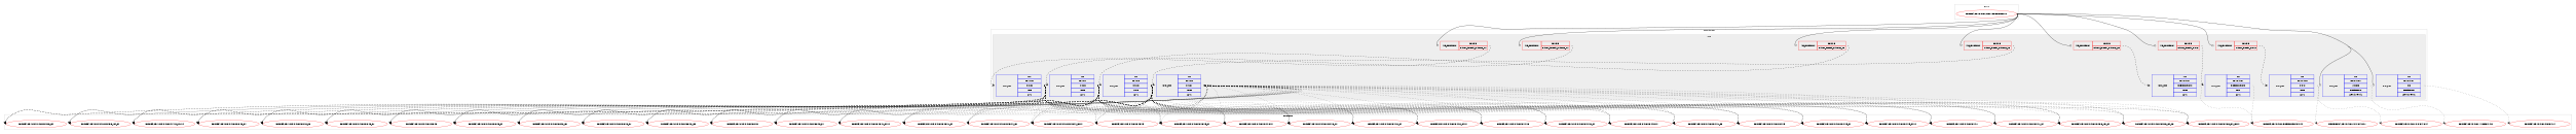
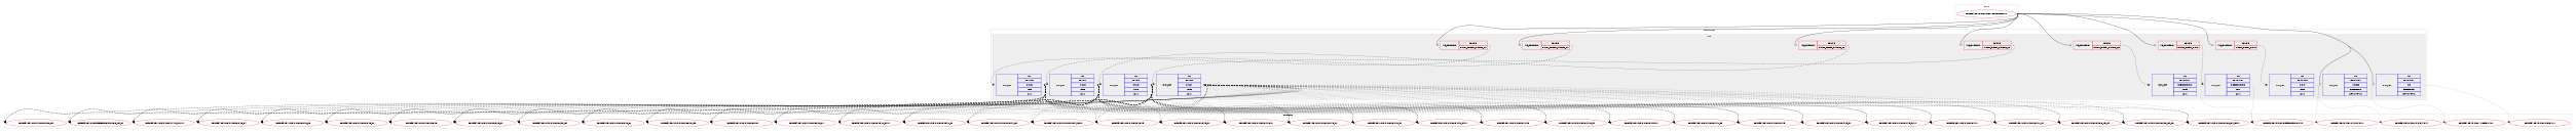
  digraph {
    compound=true
    concentrate=true
    fontname=Lato
    fontsize=10
    newrank=true
    rankdir=TB
    ranksep=1.5
    node [color=red fontname=Lato fontsize=10]
    edge [arrowhead=vee fontname=Lato headport=w style=dotted tailport=e weight=100]
    n1 [label="portage://dev-python/trio-websocket-0.11.1" width=4]
    n2 [color=blue label=<<TABLE BORDER="0" CELLBORDER="1" CELLSPACING="0" CELLPADDING="4" WIDTH="220"><TR><TD ROWSPAN="6" CELLPADDING="30">pack_dep</TD></TR><TR><TD WIDTH="110">run</TD></TR><TR><TD>dev-python</TD></TR><TR><TD>exceptiongroup</TD></TR><TR><TD>none</TD></TR><TR><TD>[[],,,,]</TD></TR></TABLE>> shape=none]
    n3 [label=<<TABLE BORDER="0" CELLBORDER="1" CELLSPACING="0" CELLPADDING="4"><TR><TD ROWSPAN="3" CELLPADDING="10">use_conditional</TD></TR><TR><TD>positive</TD></TR><TR><TD>python_targets_pypy3</TD></TR></TABLE>> shape=none]
    n4 [color=blue label=<<TABLE BORDER="0" CELLBORDER="1" CELLSPACING="0" CELLPADDING="4" WIDTH="220"><TR><TD ROWSPAN="6" CELLPADDING="30">pack_dep</TD></TR><TR><TD WIDTH="110">run</TD></TR><TR><TD>dev-python</TD></TR><TR><TD>pypy3</TD></TR><TR><TD>none</TD></TR><TR><TD>[[],,,,]</TD></TR></TABLE>> shape=none]
    n5 [label=<<TABLE BORDER="0" CELLBORDER="1" CELLSPACING="0" CELLPADDING="4"><TR><TD ROWSPAN="3" CELLPADDING="10">use_conditional</TD></TR><TR><TD>positive</TD></TR><TR><TD>python_targets_pypy3</TD></TR></TABLE>> shape=none]
    n6 [color=blue label=<<TABLE BORDER="0" CELLBORDER="1" CELLSPACING="0" CELLPADDING="4" WIDTH="220"><TR><TD ROWSPAN="6" CELLPADDING="30">pack_dep</TD></TR><TR><TD WIDTH="110">run</TD></TR><TR><TD>dev-lang</TD></TR><TR><TD>python</TD></TR><TR><TD>none</TD></TR><TR><TD>[[],,,,]</TD></TR></TABLE>> shape=none]
    n7 [label=<<TABLE BORDER="0" CELLBORDER="1" CELLSPACING="0" CELLPADDING="4"><TR><TD ROWSPAN="3" CELLPADDING="10">use_conditional</TD></TR><TR><TD>positive</TD></TR><TR><TD>python_targets_python3_10</TD></TR></TABLE>> shape=none]
    n8 [color=blue label=<<TABLE BORDER="0" CELLBORDER="1" CELLSPACING="0" CELLPADDING="4" WIDTH="220"><TR><TD ROWSPAN="6" CELLPADDING="30">pack_dep</TD></TR><TR><TD WIDTH="110">run</TD></TR><TR><TD>dev-python</TD></TR><TR><TD>exceptiongroup</TD></TR><TR><TD>none</TD></TR><TR><TD>[[],,,,]</TD></TR></TABLE>> shape=none]
    n9 [label=<<TABLE BORDER="0" CELLBORDER="1" CELLSPACING="0" CELLPADDING="4"><TR><TD ROWSPAN="3" CELLPADDING="10">use_conditional</TD></TR><TR><TD>positive</TD></TR><TR><TD>python_targets_python3_10</TD></TR></TABLE>> shape=none]
    n10 [color=blue label=<<TABLE BORDER="0" CELLBORDER="1" CELLSPACING="0" CELLPADDING="4" WIDTH="220"><TR><TD ROWSPAN="6" CELLPADDING="30">pack_dep</TD></TR><TR><TD WIDTH="110">run</TD></TR><TR><TD>dev-lang</TD></TR><TR><TD>python</TD></TR><TR><TD>none</TD></TR><TR><TD>[[],,,,]</TD></TR></TABLE>> shape=none]
    n11 [label=<<TABLE BORDER="0" CELLBORDER="1" CELLSPACING="0" CELLPADDING="4"><TR><TD ROWSPAN="3" CELLPADDING="10">use_conditional</TD></TR><TR><TD>positive</TD></TR><TR><TD>python_targets_python3_11</TD></TR></TABLE>> shape=none]
    n12 [color=blue label=<<TABLE BORDER="0" CELLBORDER="1" CELLSPACING="0" CELLPADDING="4" WIDTH="220"><TR><TD ROWSPAN="6" CELLPADDING="30">pack_dep</TD></TR><TR><TD WIDTH="110">run</TD></TR><TR><TD>dev-lang</TD></TR><TR><TD>python</TD></TR><TR><TD>none</TD></TR><TR><TD>[[],,,,]</TD></TR></TABLE>> shape=none]
    n13 [label=<<TABLE BORDER="0" CELLBORDER="1" CELLSPACING="0" CELLPADDING="4"><TR><TD ROWSPAN="3" CELLPADDING="10">use_conditional</TD></TR><TR><TD>positive</TD></TR><TR><TD>python_targets_python3_12</TD></TR></TABLE>> shape=none]
    n14 [color=blue label=<<TABLE BORDER="0" CELLBORDER="1" CELLSPACING="0" CELLPADDING="4" WIDTH="220"><TR><TD ROWSPAN="6" CELLPADDING="30">pack_dep</TD></TR><TR><TD WIDTH="110">run</TD></TR><TR><TD>dev-lang</TD></TR><TR><TD>python</TD></TR><TR><TD>none</TD></TR><TR><TD>[[],,,,]</TD></TR></TABLE>> shape=none]
    n15 [label=<<TABLE BORDER="0" CELLBORDER="1" CELLSPACING="0" CELLPADDING="4"><TR><TD ROWSPAN="3" CELLPADDING="10">use_conditional</TD></TR><TR><TD>positive</TD></TR><TR><TD>python_targets_python3_13</TD></TR></TABLE>> shape=none]
    n16 [color=blue label=<<TABLE BORDER="0" CELLBORDER="1" CELLSPACING="0" CELLPADDING="4" WIDTH="220"><TR><TD ROWSPAN="6" CELLPADDING="30">pack_dep</TD></TR><TR><TD WIDTH="110">run</TD></TR><TR><TD>dev-python</TD></TR><TR><TD>trio</TD></TR><TR><TD>greaterequal</TD></TR><TR><TD>[[0,11],,,0.11]</TD></TR></TABLE>> shape=none]
    n17 [color=blue label=<<TABLE BORDER="0" CELLBORDER="1" CELLSPACING="0" CELLPADDING="4" WIDTH="220"><TR><TD ROWSPAN="6" CELLPADDING="30">pack_dep</TD></TR><TR><TD WIDTH="110">run</TD></TR><TR><TD>dev-python</TD></TR><TR><TD>wsproto</TD></TR><TR><TD>greaterequal</TD></TR><TR><TD>[[0,14],,,0.14]</TD></TR></TABLE>> shape=none]
    n18 [label="portage://dev-python/exceptiongroup-1.2.2" width=4]
    n19 [label="portage://dev-python/pypy3-7.3.17" width=4]
-   n20 [label="greaterequal://dev-python/pypy3-7.3.16" width=4]
-   n21 [label="portage://dev-lang/python-3.13.0_rc2_p1" width=4]
+   n20 [label="portage://dev-python/pypy3-7.3.16" width=4]
+   n21 [label="portage://dev-lang/exceptiongroup-3.13.0_rc2_p1" width=4]
    n22 [label="portage://dev-lang/python-3.13.0_rc2" width=4]
    n23 [label="portage://dev-lang/python-3.13.0_rc1_p3-r1" width=4]
    n24 [label="portage://dev-lang/python-3.13.0_rc1_p3" width=4]
    n25 [label="portage://dev-lang/python-3.13.0_rc1_p2" width=4]
    n26 [label="portage://dev-lang/python-3.12.6_p2" width=4]
    n27 [label="portage://dev-lang/python-3.12.6" width=4]
    n28 [label="portage://dev-lang/python-3.12.5_p1-r1" width=4]
    n29 [label="portage://dev-lang/python-3.12.5_p1" width=4]
    n30 [label="portage://dev-lang/python-3.12.5" width=4]
    n31 [label="portage://dev-lang/python-3.12.4_p3" width=4]
    n32 [label="portage://dev-lang/python-3.12.3-r1" width=4]
    n33 [label="portage://dev-lang/python-3.11.10_p1" width=4]
    n34 [label="portage://dev-lang/python-3.11.10" width=4]
    n35 [label="portage://dev-lang/python-3.11.9_p2-r1" width=4]
    n36 [label="portage://dev-lang/python-3.11.9_p2" width=4]
    n37 [label="portage://dev-lang/python-3.11.9_p1" width=4]
    n38 [label="portage://dev-lang/python-3.11.9-r1" width=4]
    n39 [label="portage://dev-lang/python-3.10.15_p1" width=4]
    n40 [label="portage://dev-lang/python-3.10.15" width=4]
    n41 [label="portage://dev-lang/python-3.10.14_p3-r1" width=4]
    n42 [label="portage://dev-lang/python-3.10.14_p3" width=4]
    n43 [label="portage://dev-lang/python-3.10.14_p2" width=4]
    n44 [label="portage://dev-lang/python-3.10.14_p1-r1" width=4]
    n45 [label="portage://dev-lang/python-3.9.20_p1" width=4]
    n46 [label="portage://dev-lang/python-3.9.20" width=4]
    n47 [label="portage://dev-lang/python-3.9.19_p5" width=4]
    n48 [label="portage://dev-lang/python-3.9.19_p4" width=4]
    n49 [label="portage://dev-lang/python-3.9.19_p3" width=4]
    n50 [label="portage://dev-lang/python-3.8.20_p2" width=4]
    n51 [label="portage://dev-lang/python-3.8.20" width=4]
    n52 [label="portage://dev-lang/python-3.8.19_p4" width=4]
    n53 [label="portage://dev-lang/python-3.8.19_p3" width=4]
    n54 [label="portage://dev-lang/python-3.8.19_p2" width=4]
    n55 [label="portage://dev-lang/python-2.7.18_p16-r2" width=4]
    n56 [label="portage://dev-python/trio-0.26.2" width=4]
    n57 [label="portage://dev-python/wsproto-1.2.0" width=4]
    subgraph cluster_1 {
      color=gray
      label=<<i>ebuild</i>>
      n1
    }
    subgraph cluster_2 {
      color=gray
      label=<<i>dependencies</i>>
      subgraph cluster_3 {
        color=gray
        fillcolor="#eeeeee"
        label=<<i>compile</i>>
        style=filled
      }
      subgraph cluster_4 {
        color=gray
        fillcolor="#eeeeee"
        label=<<i>compile and run</i>>
        style=filled
      }
      subgraph cluster_5 {
        color=gray
        fillcolor="#eeeeee"
        label=<<i>run</i>>
        style=filled
        subgraph sub_6 {
          color=gray
          fillcolor="#eeeeee"
          label=<<i>run</i>>
          style=filled
          n3
          subgraph sub_7 {
            color=gray
            fillcolor="#eeeeee"
            label=<<i>run</i>>
            style=filled
            n2
          }
        }
        subgraph sub_8 {
          color=gray
          fillcolor="#eeeeee"
          label=<<i>run</i>>
          style=filled
          n5
          subgraph sub_9 {
            color=gray
            fillcolor="#eeeeee"
            label=<<i>run</i>>
            style=filled
            n4
          }
        }
        subgraph sub_10 {
          color=gray
          fillcolor="#eeeeee"
          label=<<i>run</i>>
          style=filled
          n7
          subgraph sub_11 {
            color=gray
            fillcolor="#eeeeee"
            label=<<i>run</i>>
            style=filled
            n6
          }
        }
        subgraph sub_12 {
          color=gray
          fillcolor="#eeeeee"
          label=<<i>run</i>>
          style=filled
          n9
          subgraph sub_13 {
            color=gray
            fillcolor="#eeeeee"
            label=<<i>run</i>>
            style=filled
            n8
          }
        }
        subgraph sub_14 {
          color=gray
          fillcolor="#eeeeee"
          label=<<i>run</i>>
          style=filled
          n11
          subgraph sub_15 {
            color=gray
            fillcolor="#eeeeee"
            label=<<i>run</i>>
            style=filled
            n10
          }
        }
        subgraph sub_16 {
          color=gray
          fillcolor="#eeeeee"
          label=<<i>run</i>>
          style=filled
          n13
          subgraph sub_17 {
            color=gray
            fillcolor="#eeeeee"
            label=<<i>run</i>>
            style=filled
            n12
          }
        }
        subgraph sub_18 {
          color=gray
          fillcolor="#eeeeee"
          label=<<i>run</i>>
          style=filled
          n15
          subgraph sub_19 {
            color=gray
            fillcolor="#eeeeee"
            label=<<i>run</i>>
            style=filled
            n14
          }
        }
        subgraph sub_20 {
          color=gray
          fillcolor="#eeeeee"
          label=<<i>run</i>>
          style=filled
          n16
        }
        subgraph sub_21 {
          color=gray
          fillcolor="#eeeeee"
          label=<<i>run</i>>
          style=filled
          n17
        }
      }
    }
    subgraph cluster_22 {
      color=gray
      label=<<i>candidates</i>>
      rank=same
      subgraph sub_23 {
        color=black
        label=<<i>candidates</i>>
        nodesep=1
        rank=same
        n18
      }
      subgraph sub_24 {
        color=black
        label=<<i>candidates</i>>
        nodesep=1
        rank=same
        n19
        n20
      }
      subgraph sub_25 {
        color=black
        label=<<i>candidates</i>>
        nodesep=1
        rank=same
        n21
        n22
        n23
        n24
        n25
        n26
        n27
        n28
        n29
        n30
        n31
        n32
        n33
        n34
        n35
        n36
        n37
        n38
        n39
        n40
        n41
        n42
        n43
        n44
        n45
        n46
        n47
        n48
        n49
        n50
        n51
        n52
        n53
        n54
        n55
      }
      subgraph sub_26 {
        color=black
        label=<<i>candidates</i>>
        nodesep=1
        rank=same
        n18
      }
      subgraph sub_27 {
        color=black
        label=<<i>candidates</i>>
        nodesep=1
        rank=same
        n21
        n22
        n23
        n24
        n25
        n26
        n27
        n28
        n29
        n30
        n31
        n32
        n33
        n34
        n35
        n36
        n37
        n38
        n39
        n40
        n41
        n42
        n43
        n44
        n45
        n46
        n47
        n48
        n49
        n50
        n51
        n52
        n53
        n54
        n55
      }
      subgraph sub_28 {
        color=black
        label=<<i>candidates</i>>
        nodesep=1
        rank=same
        n21
        n22
        n23
        n24
        n25
        n26
        n27
        n28
        n29
        n30
        n31
        n32
        n33
        n34
        n35
        n36
        n37
        n38
        n39
        n40
        n41
        n42
        n43
        n44
        n45
        n46
        n47
        n48
        n49
        n50
        n51
        n52
        n53
        n54
        n55
      }
      subgraph sub_29 {
        color=black
        label=<<i>candidates</i>>
        nodesep=1
        rank=same
        n21
        n22
        n23
        n24
        n25
        n26
        n27
        n28
        n29
        n30
        n31
        n32
        n33
        n34
        n35
        n36
        n37
        n38
        n39
        n40
        n41
        n42
        n43
        n44
        n45
        n46
        n47
        n48
        n49
        n50
        n51
        n52
        n53
        n54
        n55
      }
      subgraph sub_30 {
        color=black
        label=<<i>candidates</i>>
        nodesep=1
        rank=same
        n56
      }
      subgraph sub_31 {
        color=black
        label=<<i>candidates</i>>
        nodesep=1
        rank=same
        n57
      }
    }
    n1 -> n3 [arrowhead=odot style=solid weight=20]
    n1 -> n5 [arrowhead=odot style=solid weight=20]
    n1 -> n7 [arrowhead=odot style=solid weight=20]
    n1 -> n9 [arrowhead=odot style=solid weight=20]
    n1 -> n11 [arrowhead=odot style=solid weight=20]
    n1 -> n13 [arrowhead=odot style=solid weight=20]
    n1 -> n15 [arrowhead=odot style=solid weight=20]
    n1 -> n16 [arrowhead=odot style=solid weight=20]
    n1 -> n17 [arrowhead=odot style=solid weight=20]
    n2 -> n18
    n3 -> n2 [style=dashed weight=20]
    n4 -> n19
    n4 -> n20
    n5 -> n4 [style=dashed weight=20]
    n6 -> n21
    n6 -> n22
    n6 -> n23
    n6 -> n24
    n6 -> n25
    n6 -> n26
    n6 -> n27
    n6 -> n28
    n6 -> n29
    n6 -> n30
    n6 -> n31
    n6 -> n32
    n6 -> n33
    n6 -> n34
    n6 -> n35
    n6 -> n36
    n6 -> n37
    n6 -> n38
    n6 -> n39
    n6 -> n40
    n6 -> n41
    n6 -> n42
    n6 -> n43
    n6 -> n44
    n6 -> n45
    n6 -> n46
    n6 -> n47
    n6 -> n48
    n6 -> n49
    n6 -> n50
    n6 -> n51
    n6 -> n52
    n6 -> n53
    n6 -> n54
    n6 -> n55
    n7 -> n6 [style=dashed weight=20]
    n8 -> n18
    n9 -> n8 [style=dashed weight=20]
    n10 -> n21
    n10 -> n22
    n10 -> n23
    n10 -> n24
    n10 -> n25
    n10 -> n26
    n10 -> n27
    n10 -> n28
    n10 -> n29
    n10 -> n30
    n10 -> n31
    n10 -> n32
    n10 -> n33
    n10 -> n34
    n10 -> n35
    n10 -> n36
    n10 -> n37
    n10 -> n38
    n10 -> n39
    n10 -> n40
    n10 -> n41
    n10 -> n42
    n10 -> n43
    n10 -> n44
    n10 -> n45
    n10 -> n46
    n10 -> n47
    n10 -> n48
    n10 -> n49
    n10 -> n50
    n10 -> n51
    n10 -> n52
    n10 -> n53
    n10 -> n54
    n10 -> n55
    n11 -> n10 [style=dashed weight=20]
    n12 -> n21
    n12 -> n22
    n12 -> n23
    n12 -> n24
    n12 -> n25
    n12 -> n26
    n12 -> n27
    n12 -> n28
    n12 -> n29
    n12 -> n30
    n12 -> n31
    n12 -> n32
    n12 -> n33
    n12 -> n34
    n12 -> n35
    n12 -> n36
    n12 -> n37
    n12 -> n38
    n12 -> n39
    n12 -> n40
    n12 -> n41
    n12 -> n42
    n12 -> n43
    n12 -> n44
    n12 -> n45
    n12 -> n46
    n12 -> n47
    n12 -> n48
    n12 -> n49
    n12 -> n50
    n12 -> n51
    n12 -> n52
    n12 -> n53
    n12 -> n54
    n12 -> n55
    n13 -> n12 [style=dashed weight=20]
    n14 -> n21
    n14 -> n22
    n14 -> n23
    n14 -> n24
    n14 -> n25
    n14 -> n26
    n14 -> n27
    n14 -> n28
    n14 -> n29
    n14 -> n30
    n14 -> n31
    n14 -> n32
    n14 -> n33
    n14 -> n34
    n14 -> n35
    n14 -> n36
    n14 -> n37
    n14 -> n38
    n14 -> n39
    n14 -> n40
    n14 -> n41
    n14 -> n42
    n14 -> n43
    n14 -> n44
    n14 -> n45
    n14 -> n46
    n14 -> n47
    n14 -> n48
    n14 -> n49
    n14 -> n50
    n14 -> n51
    n14 -> n52
    n14 -> n53
    n14 -> n54
    n14 -> n55
    n15 -> n14 [style=dashed weight=20]
    n16 -> n56
    n17 -> n57
  }
